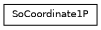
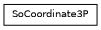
  digraph {
    rankdir=LR
-   n1 [color=black fillcolor=white fontname=Helvetica fontsize=10 height=0.2 label=SoCoordinate1P shape=record style=filled width=0.4]
+   n1 [color=black fillcolor=white fontname=Helvetica fontsize=10 height=0.2 label=SoCoordinate3P shape=record style=filled width=0.4]
  }
